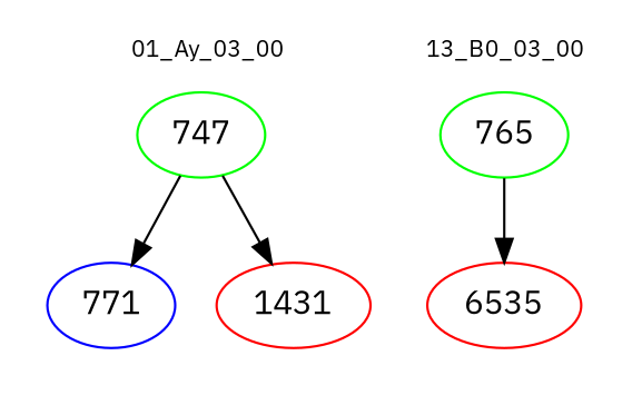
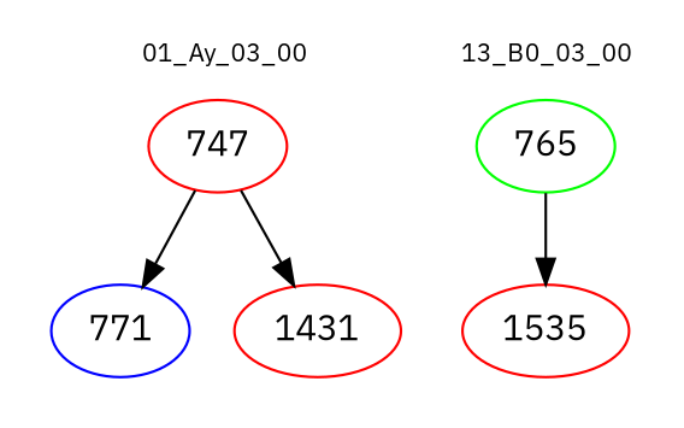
  digraph {
    fontname="IBM Plex Sans"
    node [color=green fontname="IBM Plex Sans"]
    edge [color=black fontname="IBM Plex Sans"]
-   n1 [label=747]
+   n1 [color=red label=747]
    n2 [color=blue label=771]
    n3 [color=red label=1431]
    n4 [label=765]
-   n5 [color=red label=6535]
+   n5 [color=red label=1535]
    subgraph cluster_1 {
      color=white
      fontsize=10
      label="01_Ay_03_00"
      n1
      n2
      n3
    }
    subgraph cluster_2 {
      color=white
      fontsize=10
      label="13_B0_03_00"
      n4
      n5
    }
    n1 -> n2
    n1 -> n3
    n4 -> n5
  }
